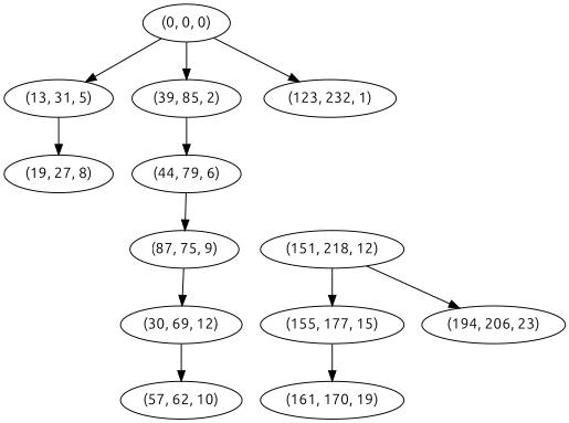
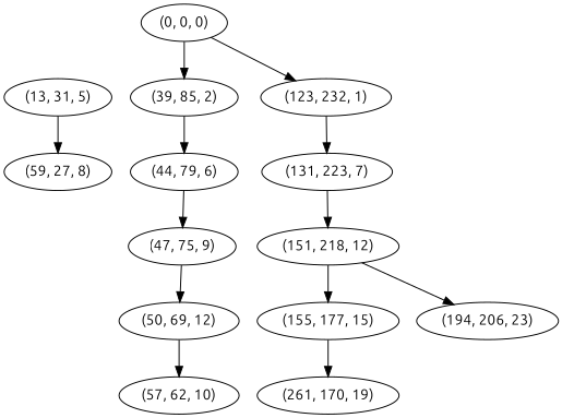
  digraph {
    fontname=Ubuntu
    node [fontname=Ubuntu]
    edge [fontname=Ubuntu]
    "(0, 0, 0)"
    "(13, 31, 5)"
    "(39, 85, 2)"
    "(123, 232, 1)"
-   "(19, 27, 8)"
+   "(19, 27, 8)" [label="(59, 27, 8)"]
    "(44, 79, 6)"
-   "(47, 75, 9)" [label="(87, 75, 9)"]
-   "(50, 69, 12)" [label="(30, 69, 12)"]
+   "(131, 223, 7)"
+   "(47, 75, 9)"
+   "(50, 69, 12)"
    n10 [label="(57, 62, 10)"]
    "(151, 218, 12)"
    "(155, 177, 15)"
    "(194, 206, 23)"
-   "(161, 170, 19)"
-   "(0, 0, 0)" -> "(13, 31, 5)"
+   "(161, 170, 19)" [label="(261, 170, 19)"]
    "(0, 0, 0)" -> "(39, 85, 2)"
    "(0, 0, 0)" -> "(123, 232, 1)"
    "(13, 31, 5)" -> "(19, 27, 8)"
    "(39, 85, 2)" -> "(44, 79, 6)"
+   "(123, 232, 1)" -> "(131, 223, 7)"
    "(44, 79, 6)" -> "(47, 75, 9)"
+   "(131, 223, 7)" -> "(151, 218, 12)"
    "(47, 75, 9)" -> "(50, 69, 12)"
    "(50, 69, 12)" -> n10
    "(151, 218, 12)" -> "(155, 177, 15)"
    "(151, 218, 12)" -> "(194, 206, 23)"
    "(155, 177, 15)" -> "(161, 170, 19)"
  }
